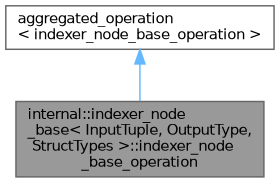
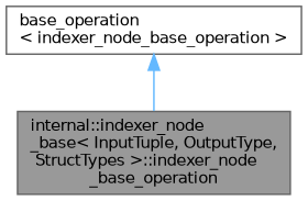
  digraph {
    node [color=gray40 fontname=Helvetica fontsize=10 shape=box style=filled]
    n1 [fillcolor=grey60 fontcolor=black height=0.2 label="internal::indexer_node\l_base\< InputTuple, OutputType,\l StructTypes \>::indexer_node\l_base_operation" width=0.4]
-   n2 [fillcolor=white height=0.2 label="aggregated_operation\l\< indexer_node_base_operation \>" width=0.4]
+   n2 [fillcolor=white height=0.2 label="base_operation\l\< indexer_node_base_operation \>" width=0.4]
    n2 -> n1 [color=steelblue1 dir=back fontname=Helvetica fontsize=10 labelfontname=Helvetica labelfontsize=10 style=solid]
  }
